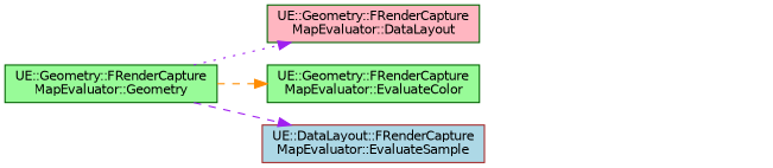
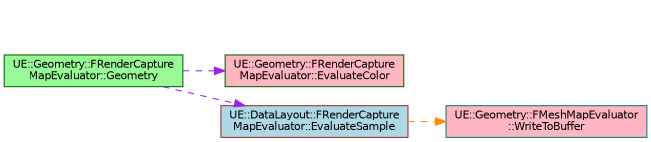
  digraph {
    rankdir=LR
    node [color=darkgreen fillcolor=palegreen fontname=Helvetica fontsize=10 shape=box style=filled]
    edge [color=purple fontname=Helvetica fontsize=10 labelfontname=Helvetica labelfontsize=10 style=dashed]
    n1 [fontcolor=black height=0.2 label="UE::Geometry::FRenderCapture\lMapEvaluator::Geometry" width=0.4]
-   n2 [fillcolor=lightpink height=0.2 label="UE::Geometry::FRenderCapture\lMapEvaluator::DataLayout" width=0.4]
-   n3 [height=0.2 label="UE::Geometry::FRenderCapture\lMapEvaluator::EvaluateColor" width=0.4]
+   n3 [fillcolor=lightpink height=0.2 label="UE::Geometry::FRenderCapture\lMapEvaluator::EvaluateColor" width=0.4]
    n4 [color=brown fillcolor=lightblue height=0.2 label="UE::DataLayout::FRenderCapture\lMapEvaluator::EvaluateSample" width=0.4]
-   n1 -> n2 [style=dotted]
-   n1 -> n3 [color=darkorange]
+   n5 [color=teal fillcolor=lightpink height=0.2 label="UE::Geometry::FMeshMapEvaluator\l::WriteToBuffer" width=0.4]
+   n1 -> n3
    n1 -> n4
+   n4 -> n5 [color=darkorange]
  }
